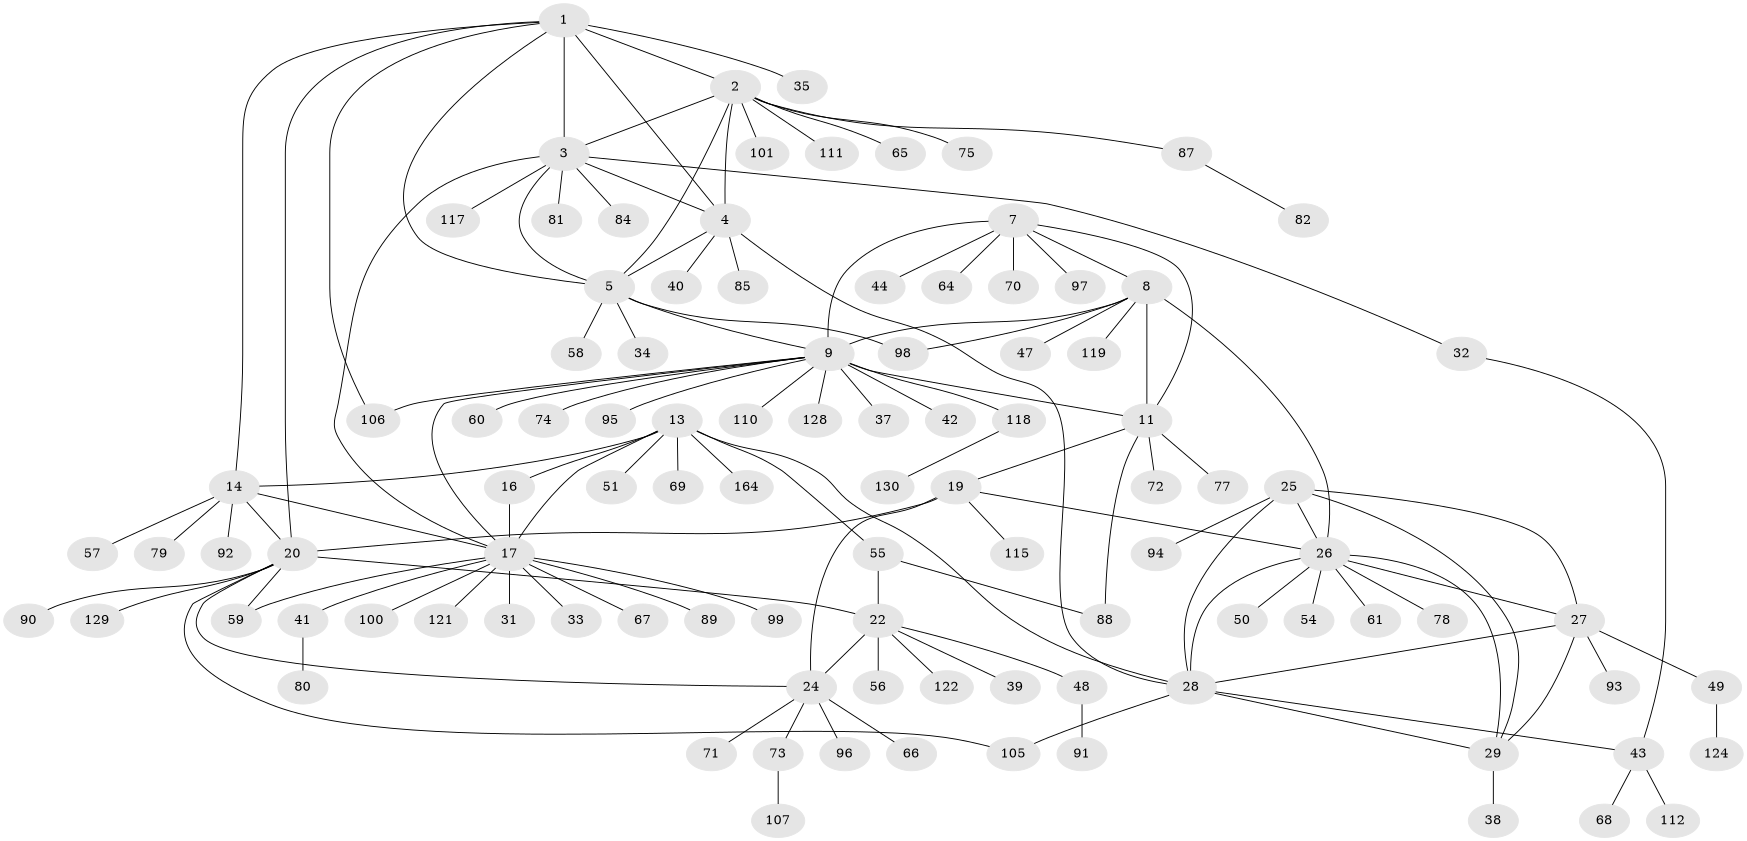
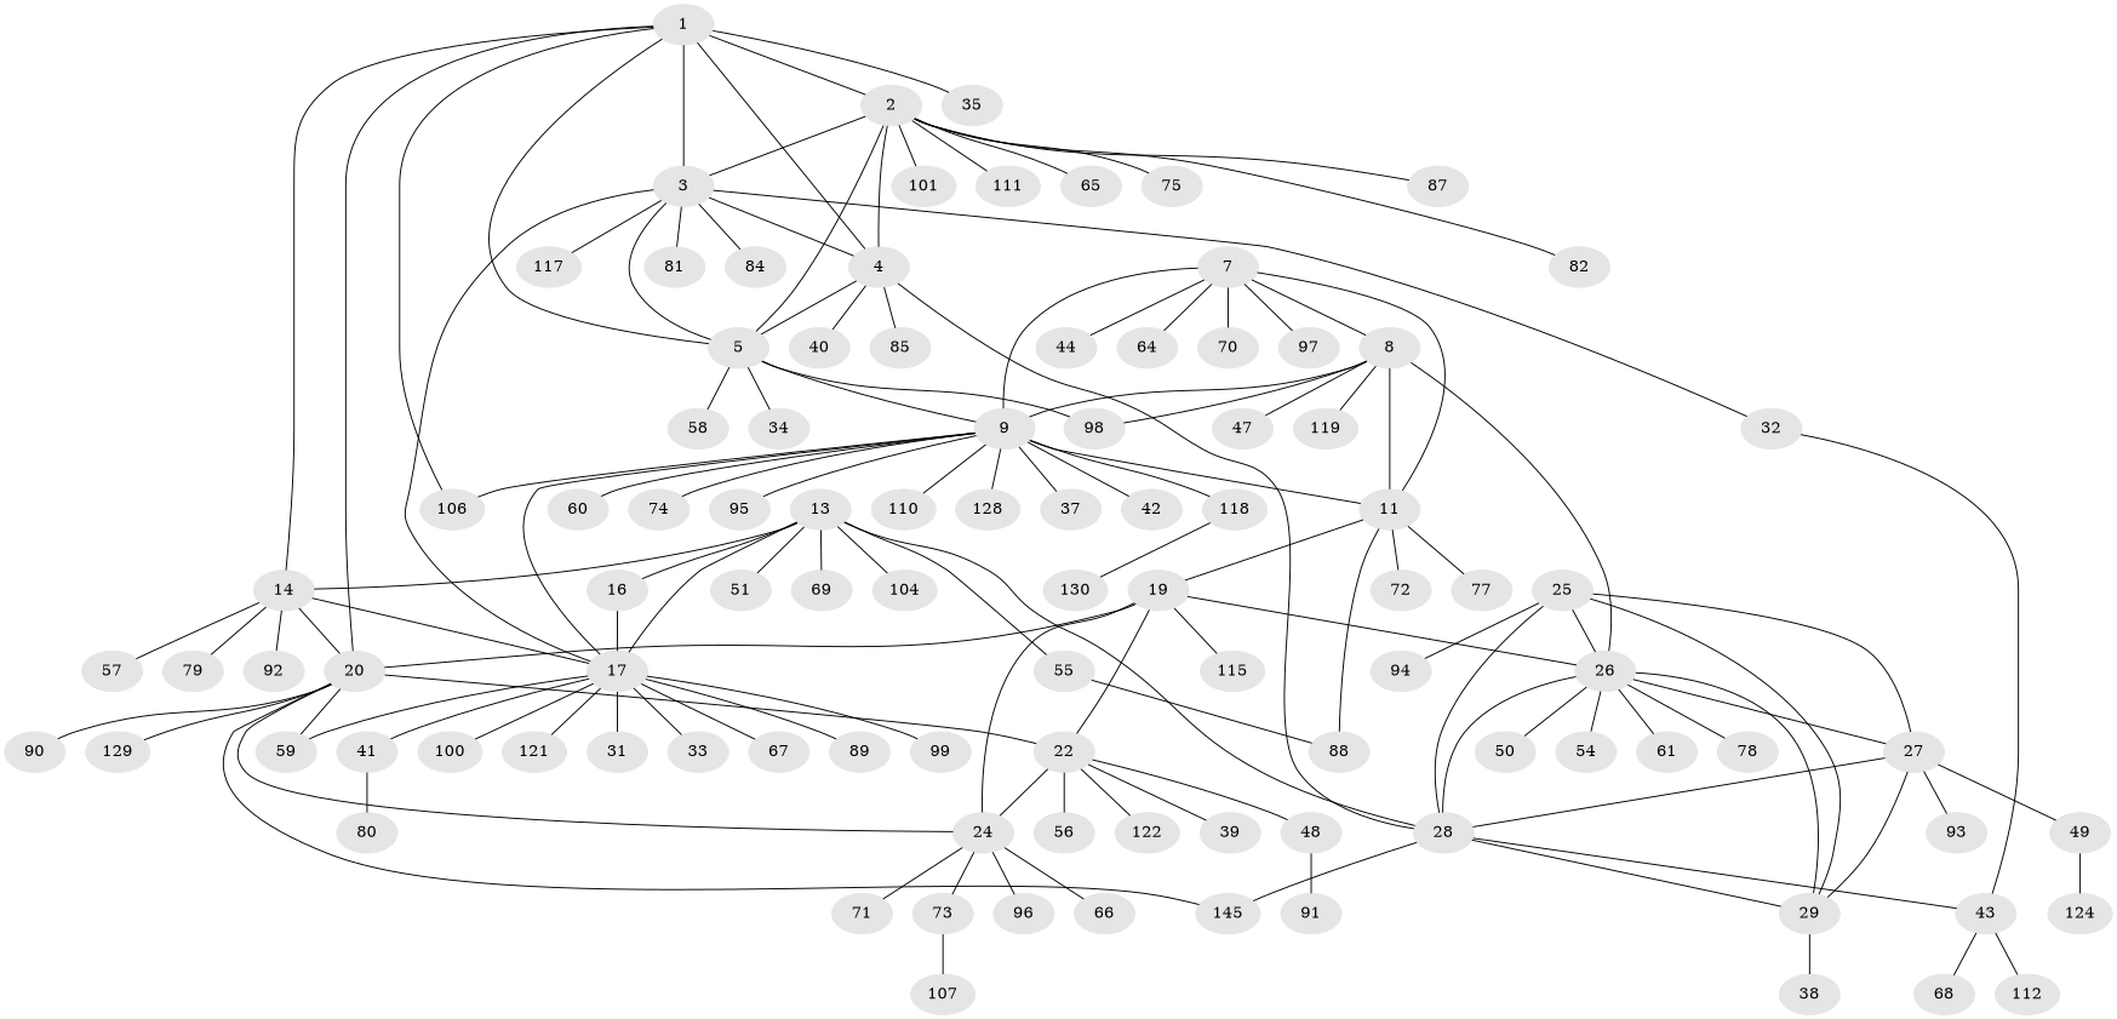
  graph {
    node [color=gray90 style=filled]
    1 [super="+86"]
    2 [super="+116"]
    3 [super="+6"]
    4 [super="+120"]
    5 [super="+127"]
    14 [super="+45"]
    20 [super="+53"]
    35
    106
    65
    75
    82
    87
    101
    111
    17 [super="+18"]
    32
    81
    84
    117
    28 [super="+83"]
    40 [super="+62"]
    85
    9 [super="+10"]
    34
    58
    98
    57
    79
    92
    59
    22 [super="+23"]
    24 [super="+63"]
    90
-   105 [super="+114"]
+   105 [super="+114" label=145]
    129
    31
    33
    41
    67
    89
    99
    100
    121
    43 [super="+46"]
    29 [super="+113"]
    11 [super="+52"]
    37
    42
    60
    74
    95
    110
    118
    128
    7 [super="+123"]
    8 [super="+12"]
    44
    64
    70
    97
    26 [super="+30"]
    47
    119
    19 [super="+21"]
    72
    77
    88
    27 [super="+76"]
    50
    54
    61
    78
    130
    115
    13 [super="+15"]
    16 [super="+109"]
    51
    55
    69
-   104 [label=164]
+   104
    80
    39
    48
    56
    122
    66
    71
    73 [super="+126"]
    96
    91
    107
    25 [super="+103"]
    94
    49 [super="+108"]
    93 [super="+102"]
    38
    124
    68
    112
    1 -- 2
    1 -- 3 [weight=2]
    1 -- 4
    1 -- 5
    1 -- 14
    1 -- 20
    1 -- 35
    1 -- 106
    2 -- 3 [weight=2]
    2 -- 4
    2 -- 5
    2 -- 65
    2 -- 75
-   87 -- 82
+   2 -- 82
    2 -- 87
    2 -- 101
    2 -- 111
    3 -- 4 [weight=2]
    3 -- 5 [weight=2]
    3 -- 17
    3 -- 32
    3 -- 81
    3 -- 84
    3 -- 117
    4 -- 5
    4 -- 28
    4 -- 40
    4 -- 85
    5 -- 9
    5 -- 34
    5 -- 58
    5 -- 98
    14 -- 20
    14 -- 17 [weight=2]
    14 -- 57
    14 -- 79
    14 -- 92
    20 -- 59
    20 -- 22 [weight=2]
    20 -- 24
    20 -- 90
    20 -- 105
    20 -- 129
    17 -- 59
    17 -- 31
    17 -- 33
    17 -- 41
    17 -- 67
    17 -- 89
    17 -- 99
    17 -- 100
    17 -- 121
    32 -- 43
    28 -- 105
    28 -- 43
    28 -- 29
    9 -- 106
    9 -- 17
    9 -- 11 [weight=2]
    9 -- 37
    9 -- 42
    9 -- 60
    9 -- 74
    9 -- 95
    9 -- 110
    9 -- 118
    9 -- 128
    22 -- 24 [weight=2]
    22 -- 39
    22 -- 48
    22 -- 56
    22 -- 122
    24 -- 66
    24 -- 71
    24 -- 73
    24 -- 96
    41 -- 80
    43 -- 68
    43 -- 112
    29 -- 38
    11 -- 19
    11 -- 72
    11 -- 77
    11 -- 88
    118 -- 130
    7 -- 9 [weight=2]
    7 -- 11
    7 -- 8 [weight=2]
    7 -- 44
    7 -- 64
    7 -- 70
    7 -- 97
    8 -- 9 [weight=4]
    8 -- 98
    8 -- 11 [weight=2]
    8 -- 26
    8 -- 47
    8 -- 119
    26 -- 28 [weight=2]
    26 -- 29 [weight=2]
    26 -- 27 [weight=2]
    26 -- 50
    26 -- 54
    26 -- 61
    26 -- 78
    19 -- 20 [weight=2]
-   55 -- 22 [weight=4]
+   19 -- 22 [weight=4]
    19 -- 24 [weight=2]
    19 -- 26
    19 -- 115
    27 -- 28
    27 -- 29
    27 -- 49
    27 -- 93
    13 -- 14 [weight=2]
    13 -- 17 [weight=4]
    13 -- 28
    13 -- 16 [weight=2]
    13 -- 51
    13 -- 55
    13 -- 69
    13 -- 104
    16 -- 17 [weight=2]
    55 -- 88
    48 -- 91
    73 -- 107
    25 -- 28
    25 -- 29
    25 -- 26 [weight=2]
    25 -- 27
    25 -- 94
    49 -- 124
  }
